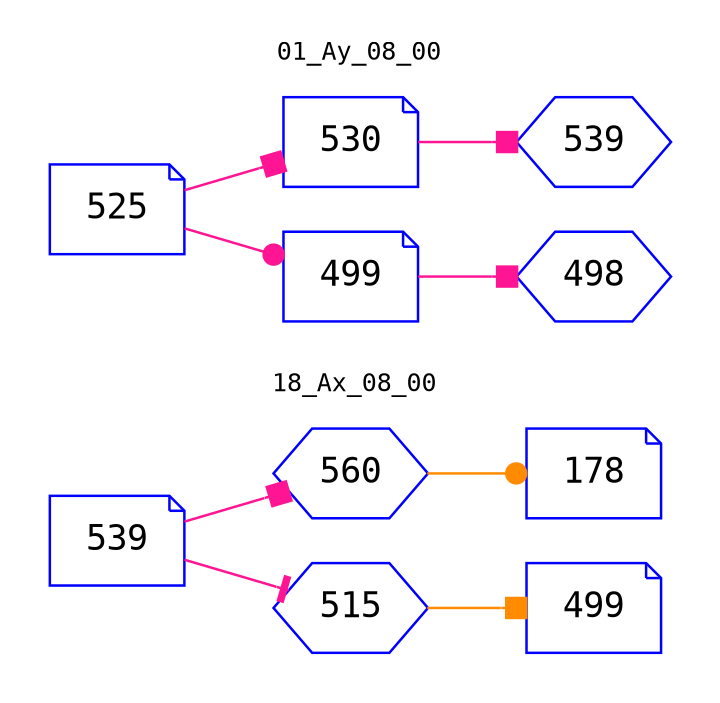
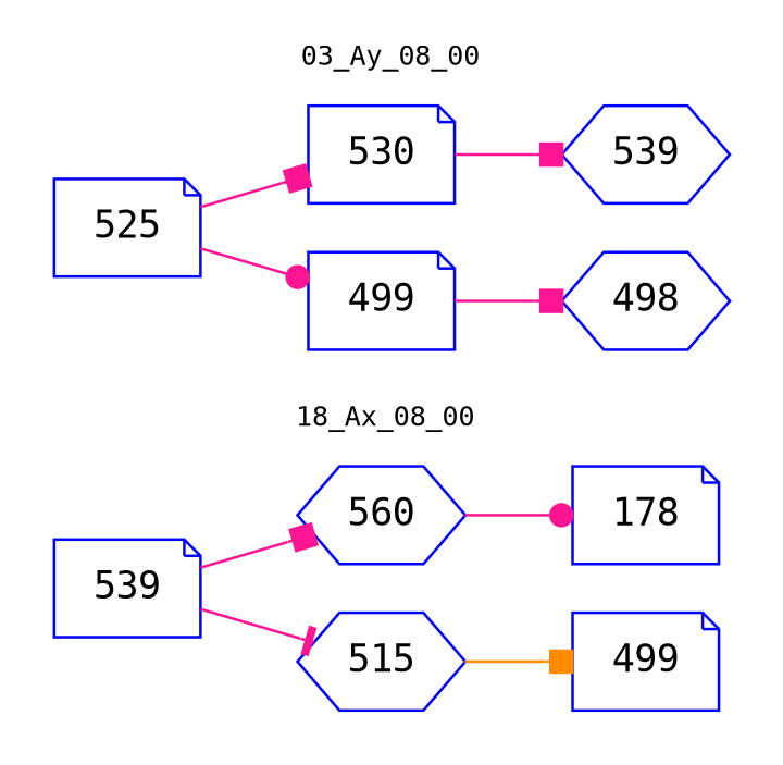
  digraph {
    fontname="DejaVu Sans Mono"
    rankdir=LR
    node [color=blue fontname="DejaVu Sans Mono" shape=note]
    edge [arrowhead=box color=deeppink fontname="DejaVu Sans Mono"]
    n1 [label=539]
    n2 [label=515 shape=hexagon]
    n3 [label=560 shape=hexagon]
    n4 [label=499]
    n5 [label=178]
    n6 [label=525]
    n7 [label=499]
    n8 [label=530]
    n9 [label=498 shape=hexagon]
    n10 [label=539 shape=hexagon]
    subgraph cluster_1 {
      color=white
      fontsize=10
      label="18_Ax_08_00"
      n1
      n2
      n3
      n4
      n5
    }
    subgraph cluster_2 {
      color=white
      fontsize=10
-     label="01_Ay_08_00"
+     label="03_Ay_08_00"
      n6
      n7
      n8
      n9
      n10
    }
    n1 -> n2 [arrowhead=tee]
    n1 -> n3
    n2 -> n4 [color=darkorange]
-   n3 -> n5 [arrowhead=dot color=darkorange]
+   n3 -> n5 [arrowhead=dot]
    n6 -> n7 [arrowhead=dot]
    n6 -> n8
    n7 -> n9
    n8 -> n10
  }
